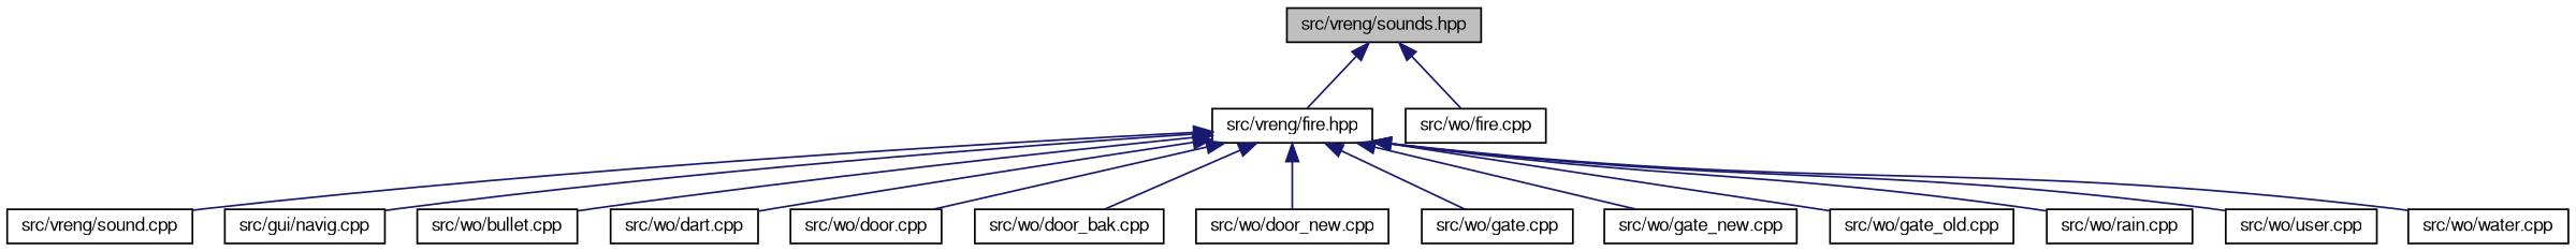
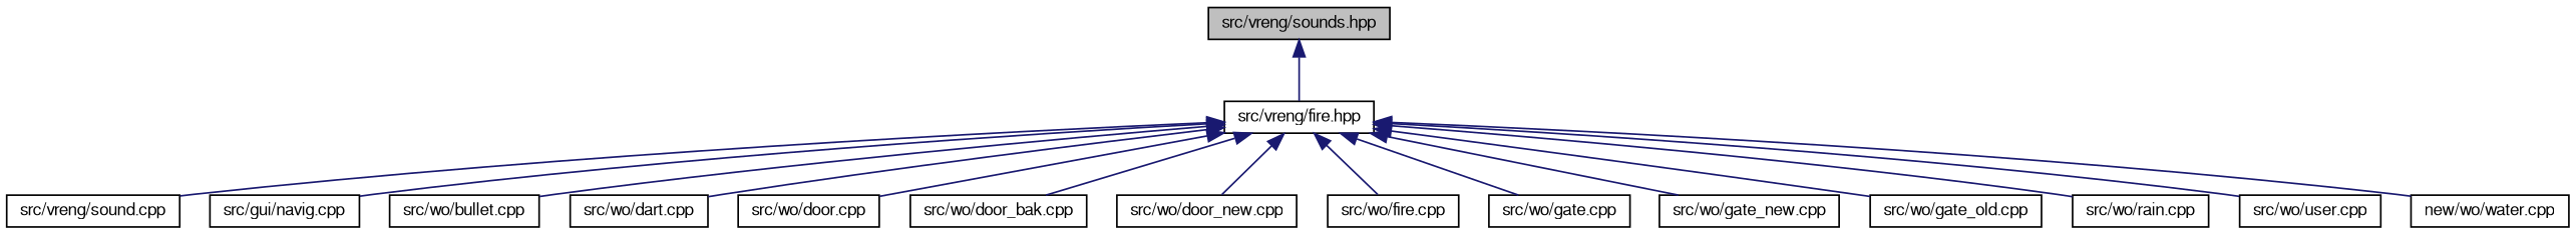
  digraph {
    node [color=black fontname=FreeSans fontsize=10 shape=record]
    edge [color=midnightblue dir=back fontname=FreeSans fontsize=10 labelfontname=FreeSans labelfontsize=10 style=solid]
    n1 [fillcolor=grey75 fontcolor=black height=0.2 label="src/vreng/sounds.hpp" style=filled width=0.4]
    n2 [height=0.2 label="src/vreng/fire.hpp" width=0.4]
    n3 [height=0.2 label="src/vreng/sound.cpp" width=0.4]
    n4 [height=0.2 label="src/gui/navig.cpp" width=0.4]
    n5 [height=0.2 label="src/wo/bullet.cpp" width=0.4]
    n6 [height=0.2 label="src/wo/dart.cpp" width=0.4]
    n7 [height=0.2 label="src/wo/door.cpp" width=0.4]
    n8 [height=0.2 label="src/wo/door_bak.cpp" width=0.4]
    n9 [height=0.2 label="src/wo/door_new.cpp" width=0.4]
    n10 [height=0.2 label="src/wo/fire.cpp" width=0.4]
    n11 [height=0.2 label="src/wo/gate.cpp" width=0.4]
    n12 [height=0.2 label="src/wo/gate_new.cpp" width=0.4]
    n13 [height=0.2 label="src/wo/gate_old.cpp" width=0.4]
    n14 [height=0.2 label="src/wo/rain.cpp" width=0.4]
    n15 [height=0.2 label="src/wo/user.cpp" width=0.4]
-   n16 [height=0.2 label="src/wo/water.cpp" width=0.4]
+   n16 [height=0.2 label="new/wo/water.cpp" width=0.4]
    n1 -> n2
    n2 -> n3
    n2 -> n4
    n2 -> n5
    n2 -> n6
    n2 -> n7
    n2 -> n8
    n2 -> n9
-   n1 -> n10
+   n2 -> n10
    n2 -> n11
    n2 -> n12
    n2 -> n13
    n2 -> n14
    n2 -> n15
    n2 -> n16
  }
